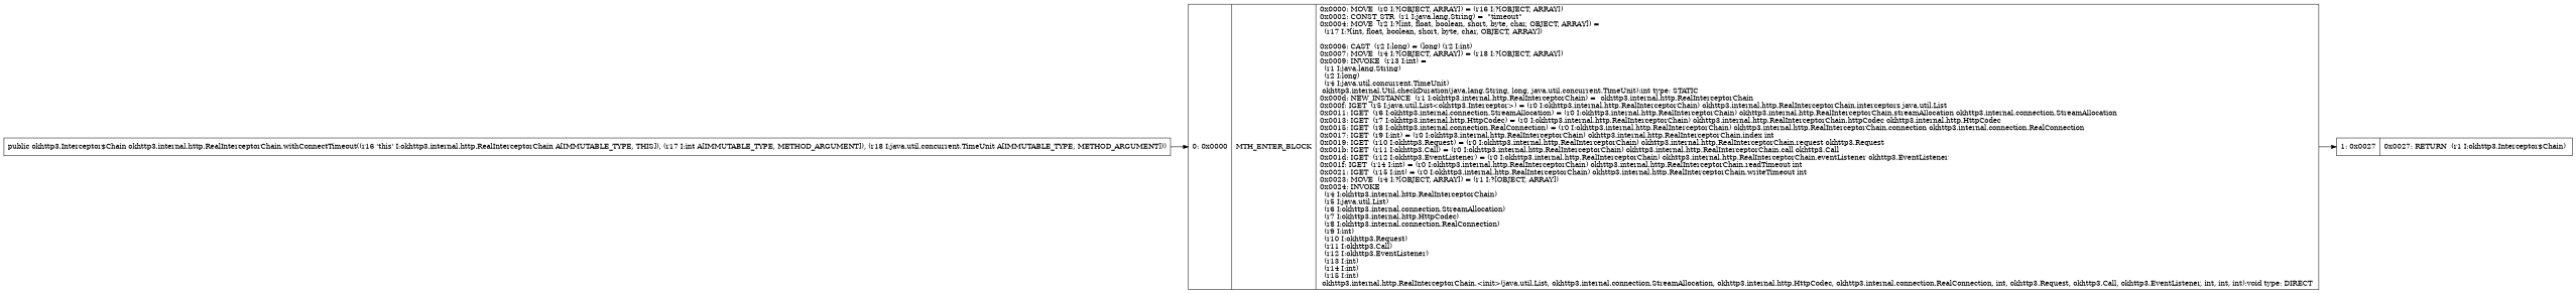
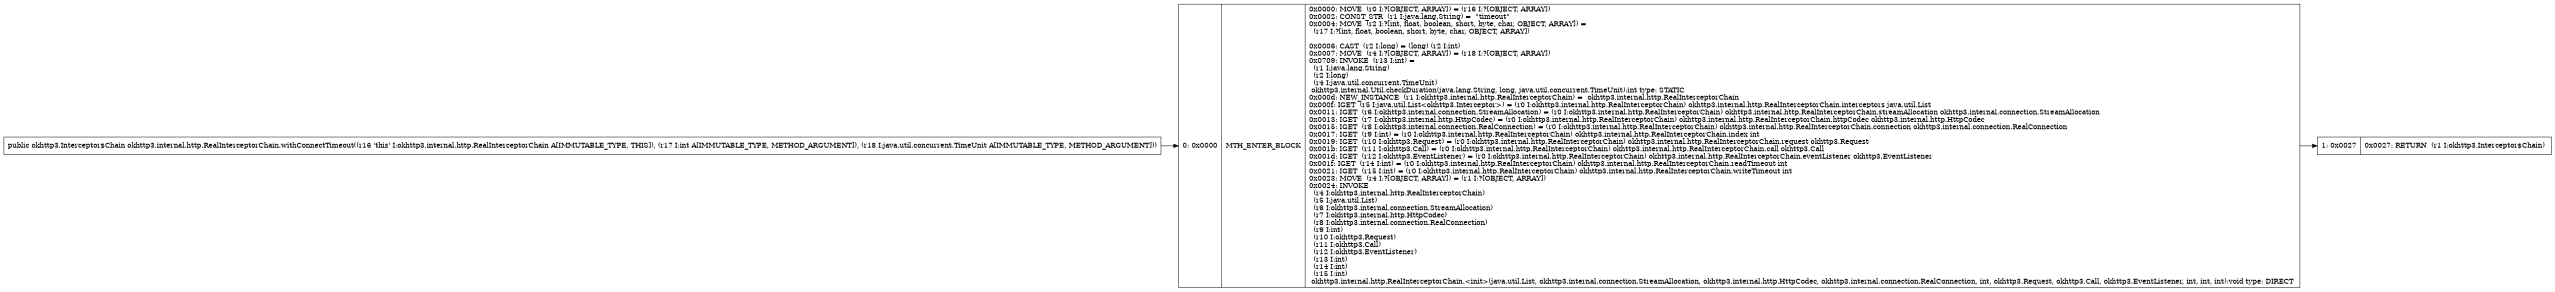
  digraph {
    rankdir=LR
    node [shape=record]
-   n1 [label="{0\:\ 0x0000|MTH_ENTER_BLOCK\l|0x0000: MOVE  (r0 I:?[OBJECT, ARRAY]) = (r16 I:?[OBJECT, ARRAY]) \l0x0002: CONST_STR  (r1 I:java.lang.String) =  \"timeout\" \l0x0004: MOVE  (r2 I:?[int, float, boolean, short, byte, char, OBJECT, ARRAY]) = \l  (r17 I:?[int, float, boolean, short, byte, char, OBJECT, ARRAY])\l \l0x0006: CAST  (r2 I:long) = (long) (r2 I:int) \l0x0007: MOVE  (r4 I:?[OBJECT, ARRAY]) = (r18 I:?[OBJECT, ARRAY]) \l0x0009: INVOKE  (r13 I:int) = \l  (r1 I:java.lang.String)\l  (r2 I:long)\l  (r4 I:java.util.concurrent.TimeUnit)\l okhttp3.internal.Util.checkDuration(java.lang.String, long, java.util.concurrent.TimeUnit):int type: STATIC \l0x000d: NEW_INSTANCE  (r1 I:okhttp3.internal.http.RealInterceptorChain) =  okhttp3.internal.http.RealInterceptorChain \l0x000f: IGET  (r5 I:java.util.List\<okhttp3.Interceptor\>) = (r0 I:okhttp3.internal.http.RealInterceptorChain) okhttp3.internal.http.RealInterceptorChain.interceptors java.util.List \l0x0011: IGET  (r6 I:okhttp3.internal.connection.StreamAllocation) = (r0 I:okhttp3.internal.http.RealInterceptorChain) okhttp3.internal.http.RealInterceptorChain.streamAllocation okhttp3.internal.connection.StreamAllocation \l0x0013: IGET  (r7 I:okhttp3.internal.http.HttpCodec) = (r0 I:okhttp3.internal.http.RealInterceptorChain) okhttp3.internal.http.RealInterceptorChain.httpCodec okhttp3.internal.http.HttpCodec \l0x0015: IGET  (r8 I:okhttp3.internal.connection.RealConnection) = (r0 I:okhttp3.internal.http.RealInterceptorChain) okhttp3.internal.http.RealInterceptorChain.connection okhttp3.internal.connection.RealConnection \l0x0017: IGET  (r9 I:int) = (r0 I:okhttp3.internal.http.RealInterceptorChain) okhttp3.internal.http.RealInterceptorChain.index int \l0x0019: IGET  (r10 I:okhttp3.Request) = (r0 I:okhttp3.internal.http.RealInterceptorChain) okhttp3.internal.http.RealInterceptorChain.request okhttp3.Request \l0x001b: IGET  (r11 I:okhttp3.Call) = (r0 I:okhttp3.internal.http.RealInterceptorChain) okhttp3.internal.http.RealInterceptorChain.call okhttp3.Call \l0x001d: IGET  (r12 I:okhttp3.EventListener) = (r0 I:okhttp3.internal.http.RealInterceptorChain) okhttp3.internal.http.RealInterceptorChain.eventListener okhttp3.EventListener \l0x001f: IGET  (r14 I:int) = (r0 I:okhttp3.internal.http.RealInterceptorChain) okhttp3.internal.http.RealInterceptorChain.readTimeout int \l0x0021: IGET  (r15 I:int) = (r0 I:okhttp3.internal.http.RealInterceptorChain) okhttp3.internal.http.RealInterceptorChain.writeTimeout int \l0x0023: MOVE  (r4 I:?[OBJECT, ARRAY]) = (r1 I:?[OBJECT, ARRAY]) \l0x0024: INVOKE  \l  (r4 I:okhttp3.internal.http.RealInterceptorChain)\l  (r5 I:java.util.List)\l  (r6 I:okhttp3.internal.connection.StreamAllocation)\l  (r7 I:okhttp3.internal.http.HttpCodec)\l  (r8 I:okhttp3.internal.connection.RealConnection)\l  (r9 I:int)\l  (r10 I:okhttp3.Request)\l  (r11 I:okhttp3.Call)\l  (r12 I:okhttp3.EventListener)\l  (r13 I:int)\l  (r14 I:int)\l  (r15 I:int)\l okhttp3.internal.http.RealInterceptorChain.\<init\>(java.util.List, okhttp3.internal.connection.StreamAllocation, okhttp3.internal.http.HttpCodec, okhttp3.internal.connection.RealConnection, int, okhttp3.Request, okhttp3.Call, okhttp3.EventListener, int, int, int):void type: DIRECT \l}"]
+   n1 [label="{0\:\ 0x0000|MTH_ENTER_BLOCK\l|0x0000: MOVE  (r0 I:?[OBJECT, ARRAY]) = (r16 I:?[OBJECT, ARRAY]) \l0x0002: CONST_STR  (r1 I:java.lang.String) =  \"timeout\" \l0x0004: MOVE  (r2 I:?[int, float, boolean, short, byte, char, OBJECT, ARRAY]) = \l  (r17 I:?[int, float, boolean, short, byte, char, OBJECT, ARRAY])\l \l0x0006: CAST  (r2 I:long) = (long) (r2 I:int) \l0x0007: MOVE  (r4 I:?[OBJECT, ARRAY]) = (r18 I:?[OBJECT, ARRAY]) \l0x0709: INVOKE  (r13 I:int) = \l  (r1 I:java.lang.String)\l  (r2 I:long)\l  (r4 I:java.util.concurrent.TimeUnit)\l okhttp3.internal.Util.checkDuration(java.lang.String, long, java.util.concurrent.TimeUnit):int type: STATIC \l0x000d: NEW_INSTANCE  (r1 I:okhttp3.internal.http.RealInterceptorChain) =  okhttp3.internal.http.RealInterceptorChain \l0x000f: IGET  (r5 I:java.util.List\<okhttp3.Interceptor\>) = (r0 I:okhttp3.internal.http.RealInterceptorChain) okhttp3.internal.http.RealInterceptorChain.interceptors java.util.List \l0x0011: IGET  (r6 I:okhttp3.internal.connection.StreamAllocation) = (r0 I:okhttp3.internal.http.RealInterceptorChain) okhttp3.internal.http.RealInterceptorChain.streamAllocation okhttp3.internal.connection.StreamAllocation \l0x0013: IGET  (r7 I:okhttp3.internal.http.HttpCodec) = (r0 I:okhttp3.internal.http.RealInterceptorChain) okhttp3.internal.http.RealInterceptorChain.httpCodec okhttp3.internal.http.HttpCodec \l0x0015: IGET  (r8 I:okhttp3.internal.connection.RealConnection) = (r0 I:okhttp3.internal.http.RealInterceptorChain) okhttp3.internal.http.RealInterceptorChain.connection okhttp3.internal.connection.RealConnection \l0x0017: IGET  (r9 I:int) = (r0 I:okhttp3.internal.http.RealInterceptorChain) okhttp3.internal.http.RealInterceptorChain.index int \l0x0019: IGET  (r10 I:okhttp3.Request) = (r0 I:okhttp3.internal.http.RealInterceptorChain) okhttp3.internal.http.RealInterceptorChain.request okhttp3.Request \l0x001b: IGET  (r11 I:okhttp3.Call) = (r0 I:okhttp3.internal.http.RealInterceptorChain) okhttp3.internal.http.RealInterceptorChain.call okhttp3.Call \l0x001d: IGET  (r12 I:okhttp3.EventListener) = (r0 I:okhttp3.internal.http.RealInterceptorChain) okhttp3.internal.http.RealInterceptorChain.eventListener okhttp3.EventListener \l0x001f: IGET  (r14 I:int) = (r0 I:okhttp3.internal.http.RealInterceptorChain) okhttp3.internal.http.RealInterceptorChain.readTimeout int \l0x0021: IGET  (r15 I:int) = (r0 I:okhttp3.internal.http.RealInterceptorChain) okhttp3.internal.http.RealInterceptorChain.writeTimeout int \l0x0023: MOVE  (r4 I:?[OBJECT, ARRAY]) = (r1 I:?[OBJECT, ARRAY]) \l0x0024: INVOKE  \l  (r4 I:okhttp3.internal.http.RealInterceptorChain)\l  (r5 I:java.util.List)\l  (r6 I:okhttp3.internal.connection.StreamAllocation)\l  (r7 I:okhttp3.internal.http.HttpCodec)\l  (r8 I:okhttp3.internal.connection.RealConnection)\l  (r9 I:int)\l  (r10 I:okhttp3.Request)\l  (r11 I:okhttp3.Call)\l  (r12 I:okhttp3.EventListener)\l  (r13 I:int)\l  (r14 I:int)\l  (r15 I:int)\l okhttp3.internal.http.RealInterceptorChain.\<init\>(java.util.List, okhttp3.internal.connection.StreamAllocation, okhttp3.internal.http.HttpCodec, okhttp3.internal.connection.RealConnection, int, okhttp3.Request, okhttp3.Call, okhttp3.EventListener, int, int, int):void type: DIRECT \l}"]
    n2 [label="{1\:\ 0x0027|0x0027: RETURN  (r1 I:okhttp3.Interceptor$Chain) \l}"]
    n3 [label="{public okhttp3.Interceptor$Chain okhttp3.internal.http.RealInterceptorChain.withConnectTimeout((r16 'this' I:okhttp3.internal.http.RealInterceptorChain A[IMMUTABLE_TYPE, THIS]), (r17 I:int A[IMMUTABLE_TYPE, METHOD_ARGUMENT]), (r18 I:java.util.concurrent.TimeUnit A[IMMUTABLE_TYPE, METHOD_ARGUMENT])) }"]
    n1 -> n2
    n3 -> n1
  }
